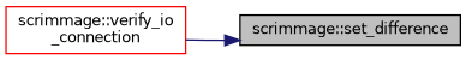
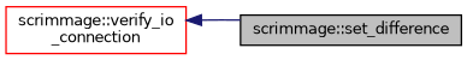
  digraph {
    rankdir=RL
    node [fontname=Helvetica fontsize=10 shape=record style=filled]
    n1 [color=black fillcolor=grey75 fontcolor=black height=0.2 label="scrimmage::set_difference" width=0.4]
    n2 [color=red fillcolor=white height=0.2 label="scrimmage::verify_io\l_connection" width=0.4]
-   n1 -> n2 [color=midnightblue dir=back fontname=Helvetica fontsize=10 labelfontname=Helvetica labelfontsize=10 style=solid]
+   n2 -> n1 [color=midnightblue dir=back fontname=Helvetica fontsize=10 labelfontname=Helvetica labelfontsize=10 style=solid]
  }
